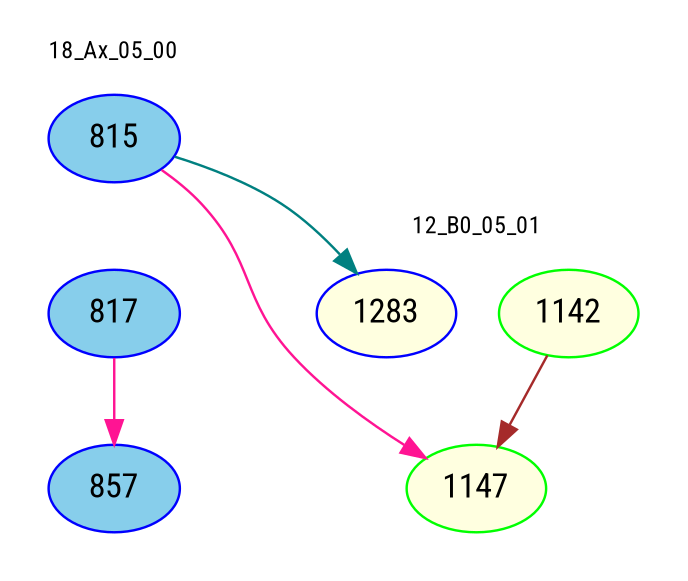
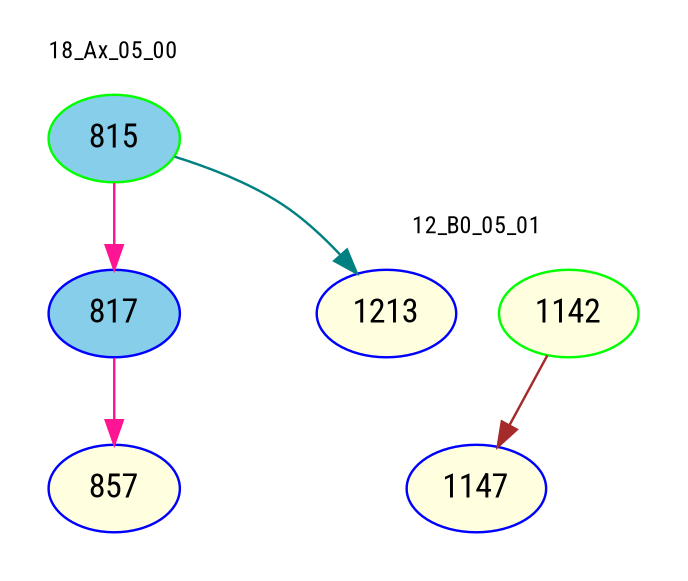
  digraph {
    fontname="Roboto Condensed"
    node [color=blue fillcolor=lightyellow fontname="Roboto Condensed" style=filled]
    edge [color=deeppink fontname="Roboto Condensed"]
-   n1 [fillcolor=skyblue label=815]
+   n1 [color=green fillcolor=skyblue label=815]
    n2 [fillcolor=skyblue label=817]
-   n3 [fillcolor=skyblue label=857]
+   n3 [label=857]
    n4 [color=green label=1142]
-   n5 [color=green label=1147]
-   n6 [label=1283]
+   n5 [label=1147]
+   n6 [label=1213]
    subgraph cluster_1 {
      color=white
      fontsize=10
      label="18_Ax_05_00"
      n1
      n2
      n3
    }
    subgraph cluster_2 {
      color=white
      fontsize=10
      label="12_B0_05_01"
      n4
      n5
      n6
    }
-   n1 -> n5
+   n1 -> n2
    n1 -> n6 [color=teal]
    n2 -> n3
    n4 -> n5 [color=brown]
  }
